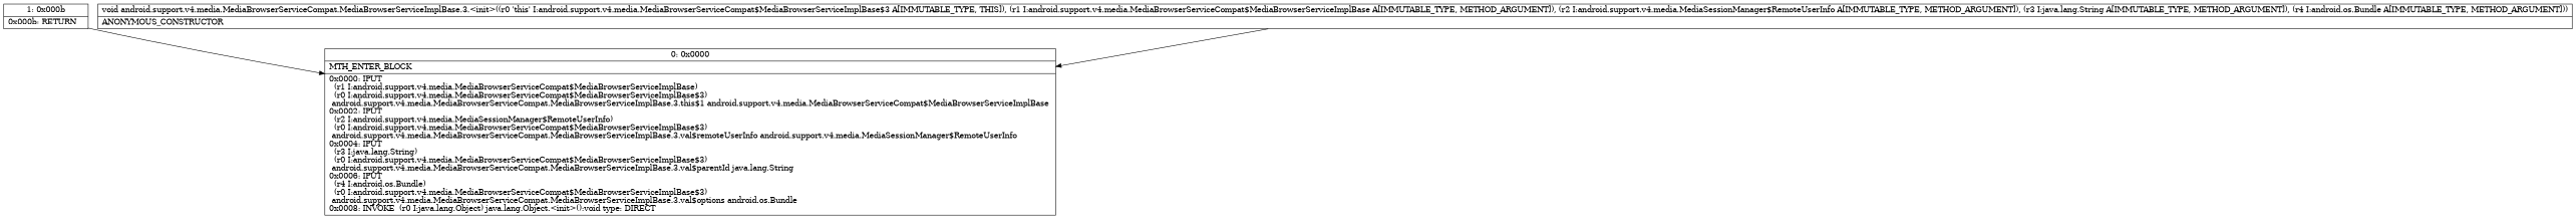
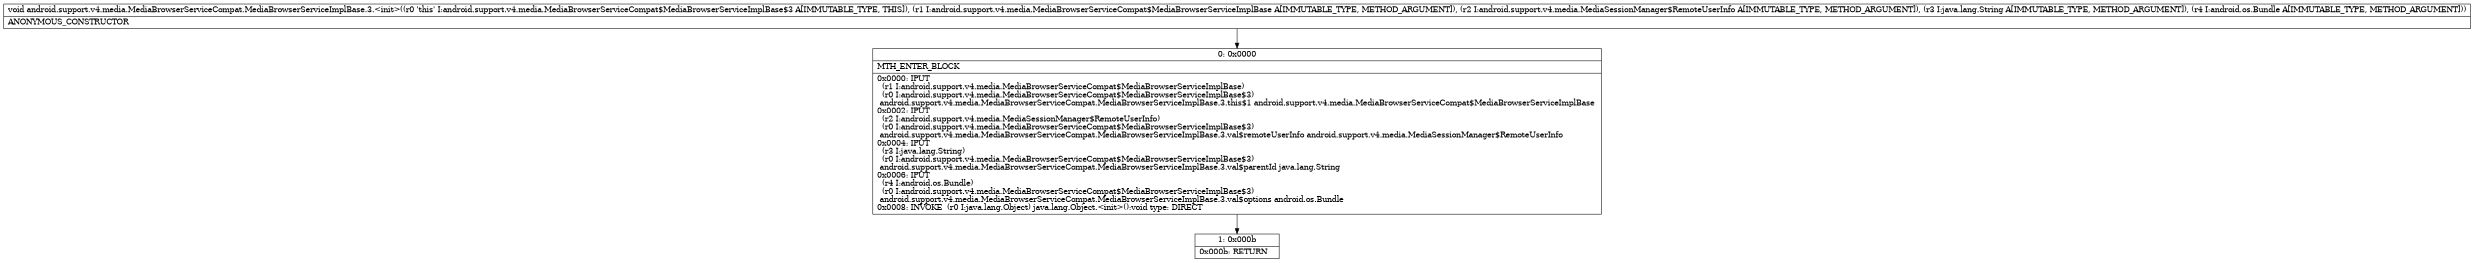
  digraph {
    node [shape=record]
    n1 [label="{0\:\ 0x0000|MTH_ENTER_BLOCK\l|0x0000: IPUT  \l  (r1 I:android.support.v4.media.MediaBrowserServiceCompat$MediaBrowserServiceImplBase)\l  (r0 I:android.support.v4.media.MediaBrowserServiceCompat$MediaBrowserServiceImplBase$3)\l android.support.v4.media.MediaBrowserServiceCompat.MediaBrowserServiceImplBase.3.this$1 android.support.v4.media.MediaBrowserServiceCompat$MediaBrowserServiceImplBase \l0x0002: IPUT  \l  (r2 I:android.support.v4.media.MediaSessionManager$RemoteUserInfo)\l  (r0 I:android.support.v4.media.MediaBrowserServiceCompat$MediaBrowserServiceImplBase$3)\l android.support.v4.media.MediaBrowserServiceCompat.MediaBrowserServiceImplBase.3.val$remoteUserInfo android.support.v4.media.MediaSessionManager$RemoteUserInfo \l0x0004: IPUT  \l  (r3 I:java.lang.String)\l  (r0 I:android.support.v4.media.MediaBrowserServiceCompat$MediaBrowserServiceImplBase$3)\l android.support.v4.media.MediaBrowserServiceCompat.MediaBrowserServiceImplBase.3.val$parentId java.lang.String \l0x0006: IPUT  \l  (r4 I:android.os.Bundle)\l  (r0 I:android.support.v4.media.MediaBrowserServiceCompat$MediaBrowserServiceImplBase$3)\l android.support.v4.media.MediaBrowserServiceCompat.MediaBrowserServiceImplBase.3.val$options android.os.Bundle \l0x0008: INVOKE  (r0 I:java.lang.Object) java.lang.Object.\<init\>():void type: DIRECT \l}"]
    n2 [label="{1\:\ 0x000b|0x000b: RETURN   \l}"]
    n3 [label="{void android.support.v4.media.MediaBrowserServiceCompat.MediaBrowserServiceImplBase.3.\<init\>((r0 'this' I:android.support.v4.media.MediaBrowserServiceCompat$MediaBrowserServiceImplBase$3 A[IMMUTABLE_TYPE, THIS]), (r1 I:android.support.v4.media.MediaBrowserServiceCompat$MediaBrowserServiceImplBase A[IMMUTABLE_TYPE, METHOD_ARGUMENT]), (r2 I:android.support.v4.media.MediaSessionManager$RemoteUserInfo A[IMMUTABLE_TYPE, METHOD_ARGUMENT]), (r3 I:java.lang.String A[IMMUTABLE_TYPE, METHOD_ARGUMENT]), (r4 I:android.os.Bundle A[IMMUTABLE_TYPE, METHOD_ARGUMENT]))  | ANONYMOUS_CONSTRUCTOR\l}"]
-   n2 -> n1
+   n1 -> n2
    n3 -> n1
  }
